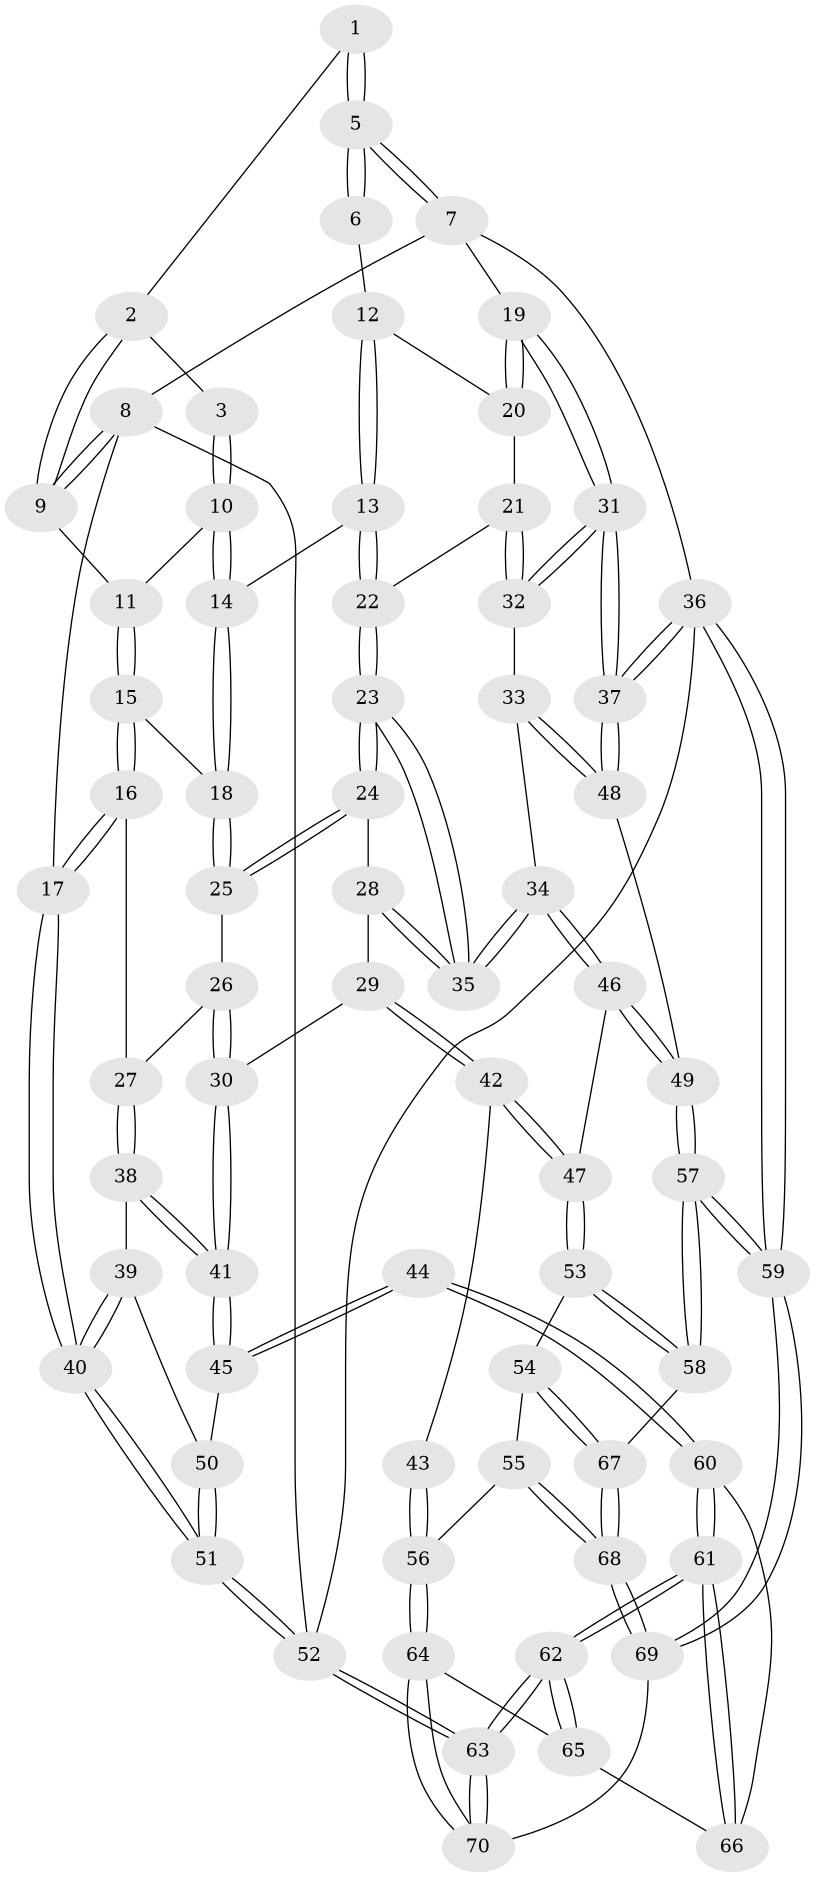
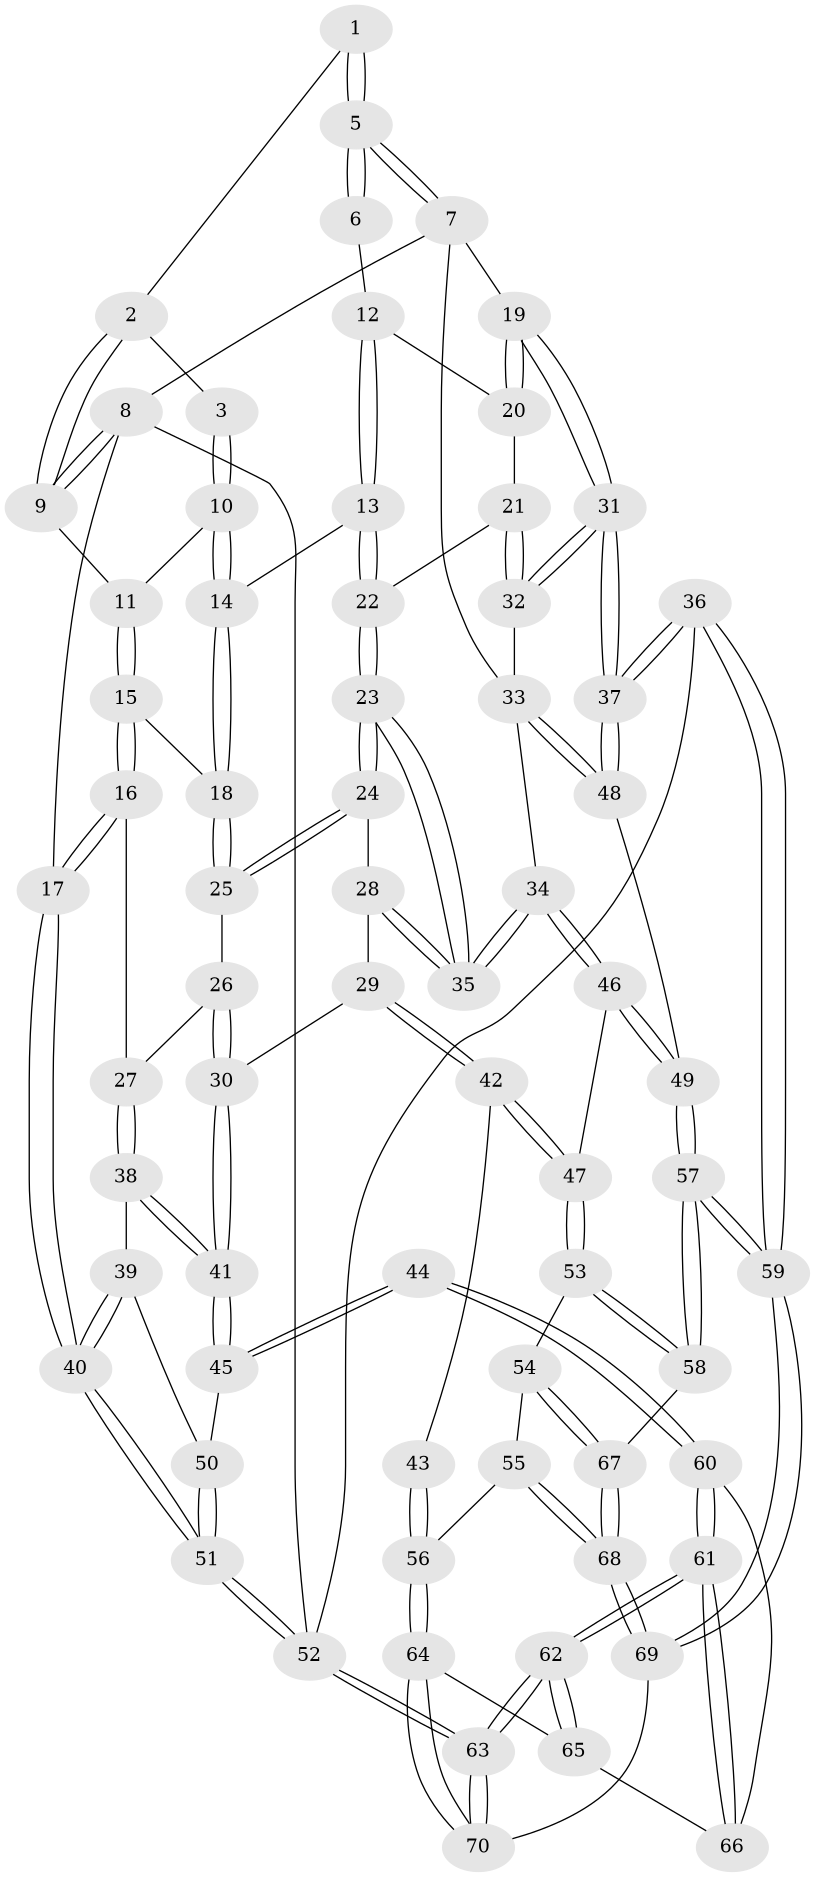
  graph {
    node [color=gray90 style=filled]
    1
    2
    5
    3
    9
    6
    7
    10
    11
    14
    12
    8
    19
    36
    13
    20
    17
    52
    31
    37
    59
    40
    63
    15
    18
    16
    22
    21
    23
    25
    27
    38
    51
    26
    32
    33
    24
    35
    28
    29
    30
    41
    39
    42
    43
    47
    45
    48
    34
    46
    49
    69
    50
    56
    53
    44
    60
    64
    61
    66
    57
    54
    58
    70
    55
    67
    68
    65
    62
    1 -- 2
    1 -- 5
    1 -- 5
    2 -- 3
    2 -- 9
    2 -- 9
    5 -- 6
    5 -- 6
    5 -- 7
    5 -- 7
    3 -- 10
    3 -- 10
    9 -- 11
    6 -- 12
    7 -- 8
    7 -- 19
-   7 -- 36
+   7 -- 33
    10 -- 11
    10 -- 14
    10 -- 14
    11 -- 15
    11 -- 15
    14 -- 18
    14 -- 18
    12 -- 13
    12 -- 13
    12 -- 20
    8 -- 9
    8 -- 9
    8 -- 17
    8 -- 52
    19 -- 20
    19 -- 20
    19 -- 31
    19 -- 31
    36 -- 52
    36 -- 37
    36 -- 37
    36 -- 59
    36 -- 59
    13 -- 14
    13 -- 22
    13 -- 22
    20 -- 21
    17 -- 40
    17 -- 40
    52 -- 63
    52 -- 63
    31 -- 37
    31 -- 37
    31 -- 32
    31 -- 32
    37 -- 48
    37 -- 48
    59 -- 69
    59 -- 69
    40 -- 51
    40 -- 51
    63 -- 70
    63 -- 70
    15 -- 18
    15 -- 16
    15 -- 16
    18 -- 25
    18 -- 25
    16 -- 17
    16 -- 17
    16 -- 27
    22 -- 23
    22 -- 23
    21 -- 22
    21 -- 32
    21 -- 32
    23 -- 24
    23 -- 24
    23 -- 35
    23 -- 35
    25 -- 26
    27 -- 38
    27 -- 38
    38 -- 41
    38 -- 41
    38 -- 39
    51 -- 52
    51 -- 52
    26 -- 27
    26 -- 30
    26 -- 30
    32 -- 33
    33 -- 48
    33 -- 48
    33 -- 34
    24 -- 25
    24 -- 25
    24 -- 28
    28 -- 35
    28 -- 35
    28 -- 29
    29 -- 30
    29 -- 42
    29 -- 42
    30 -- 41
    30 -- 41
    41 -- 45
    41 -- 45
    39 -- 40
    39 -- 40
    39 -- 50
    42 -- 43
    42 -- 47
    42 -- 47
    43 -- 56
    43 -- 56
    47 -- 53
    47 -- 53
    45 -- 50
    48 -- 49
    34 -- 35
    34 -- 35
    34 -- 46
    34 -- 46
    46 -- 47
    46 -- 49
    46 -- 49
    49 -- 57
    49 -- 57
    69 -- 70
    50 -- 51
    50 -- 51
    56 -- 64
    56 -- 64
    53 -- 54
    53 -- 58
    53 -- 58
    44 -- 45
    44 -- 45
    44 -- 60
    44 -- 60
    60 -- 61
    60 -- 61
    60 -- 66
    64 -- 70
    64 -- 70
    64 -- 65
    61 -- 66
    61 -- 66
    61 -- 62
    61 -- 62
    57 -- 59
    57 -- 59
    57 -- 58
    57 -- 58
    54 -- 55
    54 -- 67
    54 -- 67
    58 -- 67
    55 -- 56
    55 -- 68
    55 -- 68
    67 -- 68
    67 -- 68
    68 -- 69
    68 -- 69
    65 -- 66
    62 -- 63
    62 -- 63
    62 -- 65
    62 -- 65
  }
